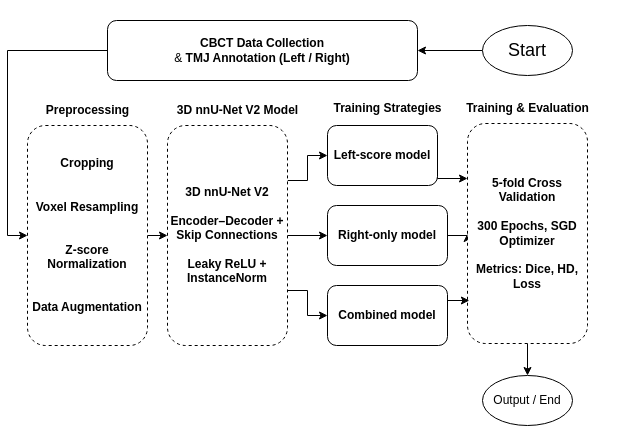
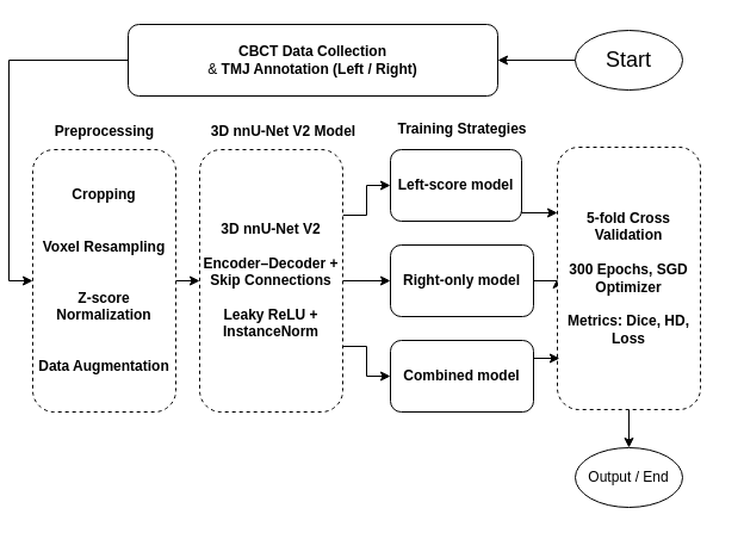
  <mxCell id="0" />
  <mxCell id="1" parent="0" />
  <mxCell id="2" style="edgeStyle=orthogonalEdgeStyle;rounded=0;orthogonalLoop=1;jettySize=auto;html=1;exitX=1;exitY=0.5;exitDx=0;exitDy=0;entryX=0;entryY=0.5;entryDx=0;entryDy=0;" edge="1" parent="1" source="3" target="8"><mxGeometry relative="1" as="geometry" /></mxCell>
  <mxCell id="3" value="&lt;div&gt;&lt;b&gt;Cropping&lt;/b&gt;&lt;/div&gt;&lt;div&gt;&lt;b&gt;&lt;br&gt;&lt;/b&gt;&lt;/div&gt;&lt;div&gt;&lt;b&gt;&lt;br&gt;&lt;/b&gt;&lt;/div&gt;&lt;div&gt;&lt;b&gt;Voxel Resampling&lt;/b&gt;&lt;/div&gt;&lt;div&gt;&lt;b&gt;&lt;br&gt;&lt;/b&gt;&lt;/div&gt;&lt;div&gt;&lt;b&gt;&lt;br&gt;&lt;/b&gt;&lt;/div&gt;&lt;div&gt;&lt;b&gt;Z-score Normalization&lt;/b&gt;&lt;/div&gt;&lt;div&gt;&lt;b&gt;&lt;br&gt;&lt;/b&gt;&lt;/div&gt;&lt;div&gt;&lt;b&gt;&lt;br&gt;&lt;/b&gt;&lt;/div&gt;&lt;div&gt;&lt;b&gt;Data Augmentation&lt;/b&gt;&lt;/div&gt;" style="rounded=1;whiteSpace=wrap;html=1;dashed=1;" vertex="1" parent="1"><mxGeometry x="20" y="125" width="120" height="220" as="geometry" /></mxCell>
  <mxCell id="4" value="&lt;b&gt;Preprocessing&lt;/b&gt;" style="text;html=1;align=center;verticalAlign=middle;resizable=0;points=[];autosize=1;strokeColor=none;fillColor=none;" vertex="1" parent="1"><mxGeometry x="25" y="95" width="110" height="30" as="geometry" /></mxCell>
  <mxCell id="5" style="edgeStyle=orthogonalEdgeStyle;rounded=0;orthogonalLoop=1;jettySize=auto;html=1;exitX=1;exitY=0.25;exitDx=0;exitDy=0;entryX=0;entryY=0.5;entryDx=0;entryDy=0;" edge="1" parent="1" source="8" target="11"><mxGeometry relative="1" as="geometry" /></mxCell>
  <mxCell id="6" style="edgeStyle=orthogonalEdgeStyle;rounded=0;orthogonalLoop=1;jettySize=auto;html=1;exitX=1;exitY=0.5;exitDx=0;exitDy=0;entryX=0;entryY=0.5;entryDx=0;entryDy=0;" edge="1" parent="1" source="8" target="14"><mxGeometry relative="1" as="geometry" /></mxCell>
  <mxCell id="7" style="edgeStyle=orthogonalEdgeStyle;rounded=0;orthogonalLoop=1;jettySize=auto;html=1;exitX=1;exitY=0.75;exitDx=0;exitDy=0;entryX=0;entryY=0.5;entryDx=0;entryDy=0;" edge="1" parent="1" source="8" target="15"><mxGeometry relative="1" as="geometry" /></mxCell>
  <mxCell id="8" value="&lt;div&gt;&lt;b&gt;3D nnU-Net V2&lt;/b&gt;&lt;/div&gt;&lt;div&gt;&lt;b&gt;&lt;br&gt;&lt;/b&gt;&lt;/div&gt;&lt;div&gt;&lt;b&gt;Encoder–Decoder + Skip Connections&lt;/b&gt;&lt;/div&gt;&lt;div&gt;&lt;b&gt;&lt;br&gt;&lt;/b&gt;&lt;/div&gt;&lt;div&gt;&lt;b&gt;Leaky ReLU + InstanceNorm&lt;/b&gt;&lt;/div&gt;" style="rounded=1;whiteSpace=wrap;html=1;dashed=1;" vertex="1" parent="1"><mxGeometry x="160" y="125" width="120" height="220" as="geometry" /></mxCell>
  <mxCell id="9" value="&lt;b&gt;3D nnU-Net V2 Model&lt;/b&gt;" style="text;html=1;align=center;verticalAlign=middle;resizable=0;points=[];autosize=1;strokeColor=none;fillColor=none;" vertex="1" parent="1"><mxGeometry x="160" y="95" width="140" height="30" as="geometry" /></mxCell>
  <mxCell id="10" style="edgeStyle=orthogonalEdgeStyle;rounded=0;orthogonalLoop=1;jettySize=auto;html=1;exitX=1;exitY=0.5;exitDx=0;exitDy=0;entryX=0;entryY=0.25;entryDx=0;entryDy=0;" edge="1" parent="1" source="11" target="17"><mxGeometry relative="1" as="geometry"><Array as="points"><mxPoint x="430" y="178" /></Array></mxGeometry></mxCell>
  <mxCell id="11" value="&lt;b&gt;Left-score model&lt;/b&gt;" style="rounded=1;whiteSpace=wrap;html=1;" vertex="1" parent="1"><mxGeometry x="320" y="125" width="110" height="60" as="geometry" /></mxCell>
  <mxCell id="12" value="&lt;b&gt;Training Strategies&lt;/b&gt;" style="text;html=1;align=center;verticalAlign=middle;resizable=0;points=[];autosize=1;strokeColor=none;fillColor=none;" vertex="1" parent="1"><mxGeometry x="315" y="93" width="130" height="30" as="geometry" /></mxCell>
  <mxCell id="13" style="edgeStyle=orthogonalEdgeStyle;rounded=0;orthogonalLoop=1;jettySize=auto;html=1;exitX=1;exitY=0.5;exitDx=0;exitDy=0;entryX=0;entryY=0.5;entryDx=0;entryDy=0;" edge="1" parent="1" source="14" target="17"><mxGeometry relative="1" as="geometry" /></mxCell>
  <mxCell id="14" value="&lt;b&gt;Right-only model&lt;/b&gt;" style="rounded=1;whiteSpace=wrap;html=1;" vertex="1" parent="1"><mxGeometry x="320" y="205" width="120" height="60" as="geometry" /></mxCell>
  <mxCell id="15" value="&lt;b&gt;Combined model&lt;/b&gt;" style="rounded=1;whiteSpace=wrap;html=1;" vertex="1" parent="1"><mxGeometry x="320" y="285" width="120" height="60" as="geometry" /></mxCell>
  <mxCell id="16" style="edgeStyle=orthogonalEdgeStyle;rounded=0;orthogonalLoop=1;jettySize=auto;html=1;exitX=0.5;exitY=1;exitDx=0;exitDy=0;entryX=0.5;entryY=0;entryDx=0;entryDy=0;" edge="1" parent="1" source="17" target="22"><mxGeometry relative="1" as="geometry" /></mxCell>
  <mxCell id="17" value="&lt;div&gt;&lt;b&gt;5-fold Cross Validation&lt;/b&gt;&lt;/div&gt;&lt;div&gt;&lt;b&gt;&lt;br&gt;&lt;/b&gt;&lt;/div&gt;&lt;div&gt;&lt;b&gt;300 Epochs, SGD Optimizer&lt;/b&gt;&lt;/div&gt;&lt;div&gt;&lt;b&gt;&lt;br&gt;&lt;/b&gt;&lt;/div&gt;&lt;div&gt;&lt;b&gt;Metrics: Dice, HD, Loss&lt;/b&gt;&lt;/div&gt;" style="rounded=1;whiteSpace=wrap;html=1;dashed=1;" vertex="1" parent="1"><mxGeometry x="460" y="123" width="120" height="220" as="geometry" /></mxCell>
- <mxCell id="18" value="&lt;b&gt;Training &amp;amp; Evaluation&lt;/b&gt;" style="text;html=1;align=center;verticalAlign=middle;resizable=0;points=[];autosize=1;strokeColor=none;fillColor=none;" vertex="1" parent="1"><mxGeometry x="445" y="93" width="150" height="30" as="geometry" /></mxCell>
  <mxCell id="19" style="edgeStyle=orthogonalEdgeStyle;rounded=0;orthogonalLoop=1;jettySize=auto;html=1;exitX=1;exitY=0.25;exitDx=0;exitDy=0;entryX=0.016;entryY=0.806;entryDx=0;entryDy=0;entryPerimeter=0;" edge="1" parent="1" source="15" target="17"><mxGeometry relative="1" as="geometry" /></mxCell>
  <mxCell id="20" style="edgeStyle=orthogonalEdgeStyle;rounded=0;orthogonalLoop=1;jettySize=auto;html=1;exitX=0;exitY=0.5;exitDx=0;exitDy=0;entryX=1;entryY=0.5;entryDx=0;entryDy=0;" edge="1" parent="1" source="21" target="24"><mxGeometry relative="1" as="geometry" /></mxCell>
  <mxCell id="21" value="&lt;font style=&quot;font-size: 18px;&quot;&gt;Start&lt;/font&gt;" style="ellipse;whiteSpace=wrap;html=1;" vertex="1" parent="1"><mxGeometry x="475" y="25" width="90" height="50" as="geometry" /></mxCell>
  <mxCell id="22" value="Output / End" style="ellipse;whiteSpace=wrap;html=1;" vertex="1" parent="1"><mxGeometry x="475" y="375" width="90" height="50" as="geometry" /></mxCell>
  <mxCell id="23" style="edgeStyle=orthogonalEdgeStyle;rounded=0;orthogonalLoop=1;jettySize=auto;html=1;exitX=0;exitY=0.5;exitDx=0;exitDy=0;entryX=0;entryY=0.5;entryDx=0;entryDy=0;" edge="1" parent="1" source="24" target="3"><mxGeometry relative="1" as="geometry" /></mxCell>
  <mxCell id="24" value="&lt;strong data-end=&quot;392&quot; data-start=&quot;368&quot;&gt;CBCT Data Collection&lt;/strong&gt;&lt;br&gt;&amp;amp; &lt;strong data-end=&quot;432&quot; data-start=&quot;399&quot;&gt;TMJ Annotation (Left / Right)&lt;/strong&gt;" style="rounded=1;whiteSpace=wrap;html=1;" vertex="1" parent="1"><mxGeometry x="100" y="20" width="310" height="60" as="geometry" /></mxCell>
